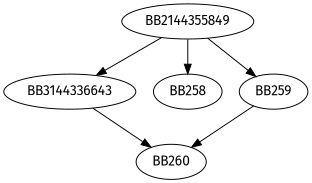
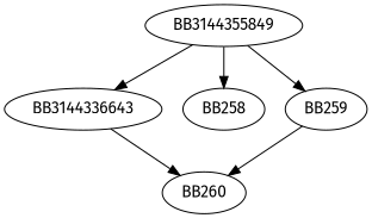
  digraph {
    fontname="Fira Sans"
    node [fontname="Fira Sans"]
    edge [fontname="Fira Sans"]
-   BB3144355849 [label=BB2144355849]
+   BB3144355849
    BB3144336643
    BB258
    BB259
    BB260
    BB3144355849 -> BB3144336643
    BB3144355849 -> BB258
    BB3144355849 -> BB259
    BB3144336643 -> BB260
    BB259 -> BB260
  }
